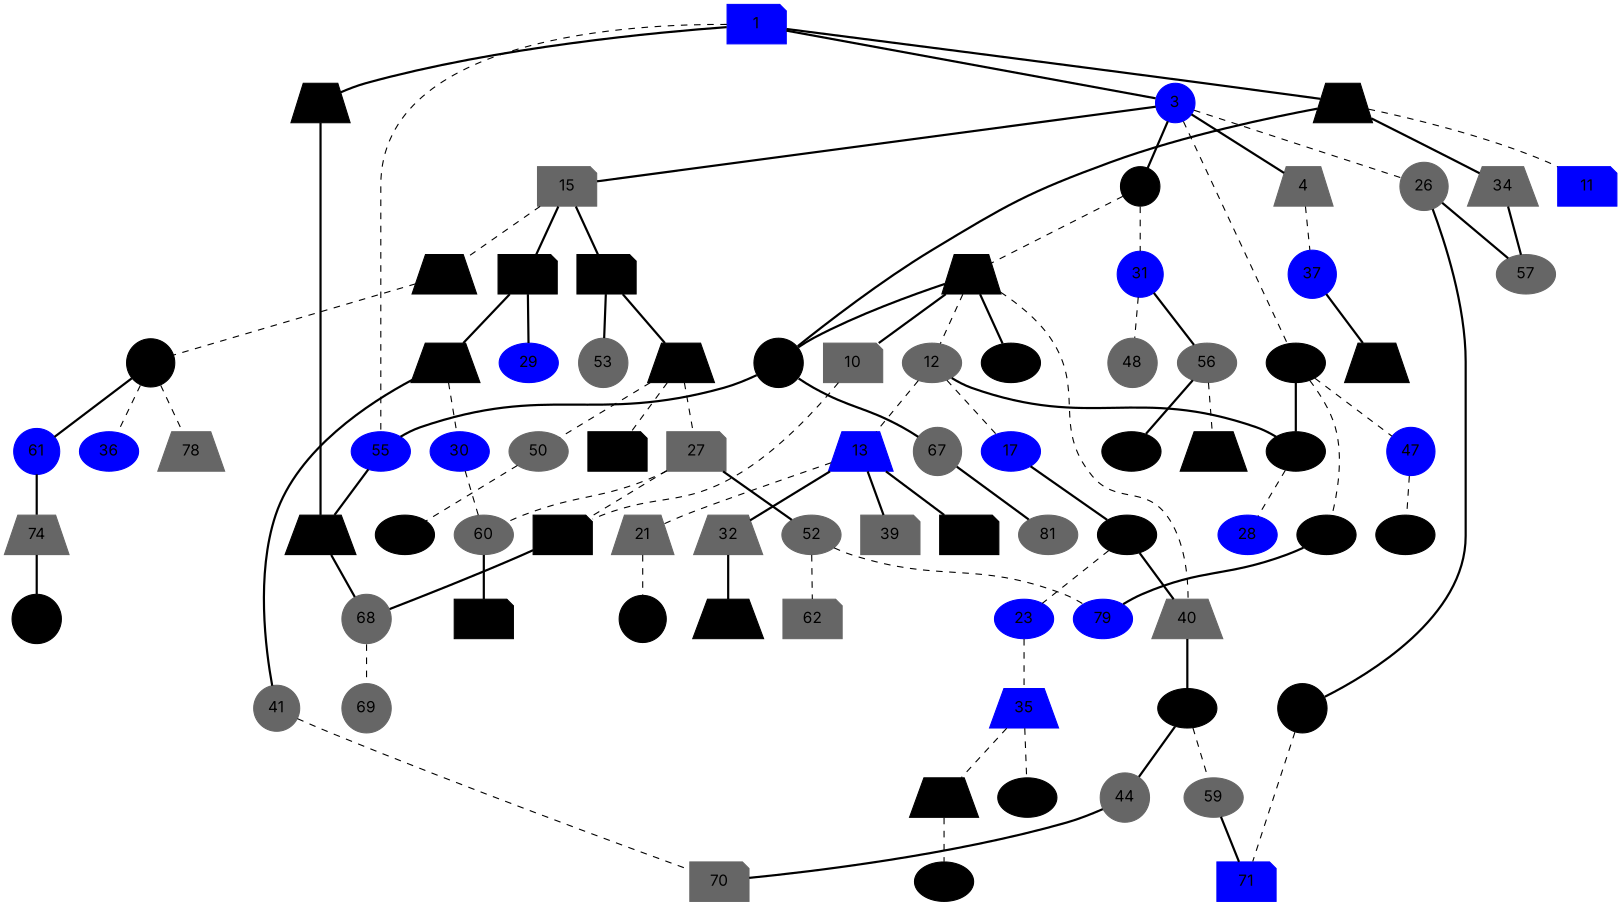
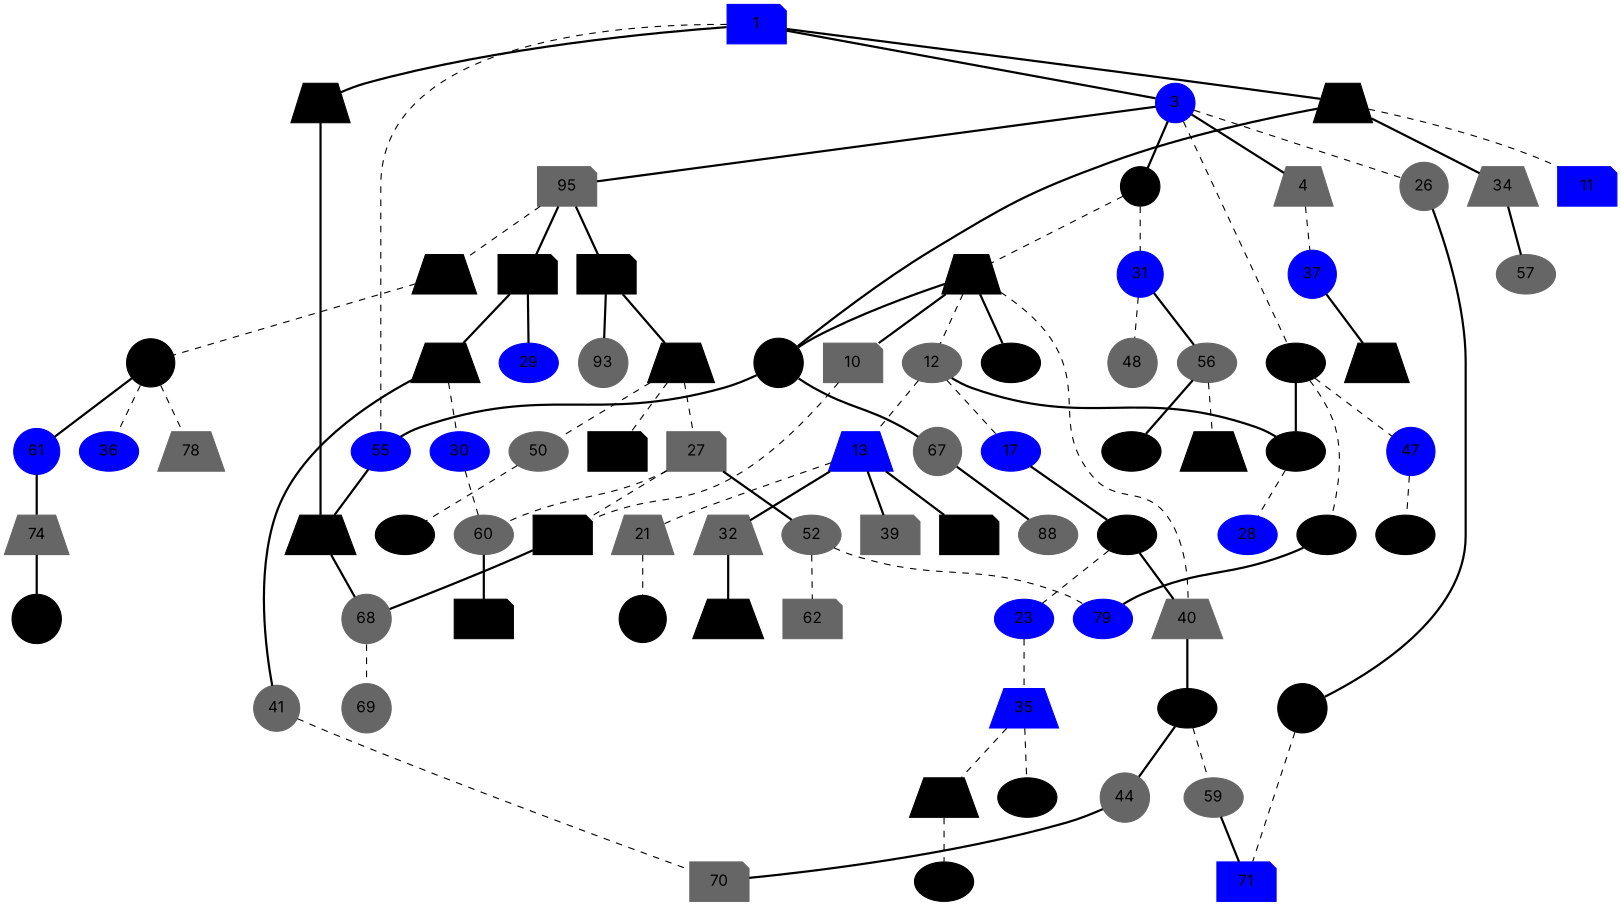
  graph {
    fontname=Inter
    node [color=black fontname=Inter shape=ellipse style=filled]
    edge [fontname=Inter style=bold]
    1 [color=blue shape=note]
    2 [shape=trapezium]
    3 [color=blue shape=circle]
    7 [shape=trapezium]
    55 [color=blue]
    63 [shape=trapezium]
    4 [color=gray40 shape=trapezium]
    5
    6 [shape=circle]
-   15 [color=gray40 shape=note]
+   15 [color=gray40 shape=note label=95]
    26 [color=gray40 shape=circle]
    11 [color=blue shape=note]
    34 [color=gray40 shape=trapezium]
    46 [shape=circle]
    68 [color=gray40 shape=circle]
    37 [color=blue shape=circle]
    14
    47 [color=blue shape=circle]
    64
    8 [shape=trapezium]
    31 [color=blue shape=circle]
    16 [shape=trapezium]
    18 [shape=note]
    19 [shape=note]
    33 [shape=circle]
    57 [color=gray40]
    75 [shape=trapezium]
    28 [color=blue]
    65
    79 [color=blue]
    9
    10 [color=gray40 shape=note]
    12 [color=gray40]
    40 [color=gray40 shape=trapezium]
    48 [color=gray40 shape=circle]
    56 [color=gray40]
    67 [color=gray40 shape=circle]
    43 [shape=note]
    13 [color=blue shape=trapezium]
    17 [color=blue]
    42
    21 [color=gray40 shape=trapezium]
    32 [color=gray40 shape=trapezium]
    39 [color=gray40 shape=note]
    51 [shape=note]
    22
    73 [shape=circle]
    49 [shape=trapezium]
    20 [shape=circle]
    25 [shape=trapezium]
-   53 [color=gray40 shape=circle]
+   53 [color=gray40 shape=circle label=93]
    24 [shape=trapezium]
    29 [color=blue]
    36 [color=blue]
    61 [color=blue shape=circle]
    78 [color=gray40 shape=trapezium]
    23 [color=blue]
    27 [color=gray40 shape=note]
    38 [shape=note]
    50 [color=gray40]
    30 [color=blue]
    41 [color=gray40 shape=circle]
    74 [color=gray40 shape=trapezium]
    35 [color=blue shape=trapezium]
    45 [shape=trapezium]
    54
    60 [color=gray40]
    70 [color=gray40 shape=note]
    52 [color=gray40]
    72
    71 [color=blue shape=note]
    62 [color=gray40 shape=note]
    76 [shape=note]
    58
    77 [shape=trapezium]
    66
    44 [color=gray40 shape=circle]
    59 [color=gray40]
    69 [color=gray40 shape=circle]
-   81 [color=gray40]
+   81 [color=gray40 label=88]
    80 [shape=circle]
    1 -- 2
    1 -- 3
    1 -- 7
    1 -- 55 [style=dashed]
    2 -- 63
    3 -- 4
    3 -- 5 [style=dashed]
    3 -- 6
    3 -- 15
    3 -- 26 [style=dashed]
    7 -- 11 [style=dashed]
    7 -- 34
    7 -- 46
    55 -- 63
    63 -- 68
    4 -- 37 [style=dashed]
    5 -- 14
    5 -- 47 [style=dashed]
    5 -- 64 [style=dashed]
    6 -- 8 [style=dashed]
    6 -- 31 [style=dashed]
    15 -- 16 [style=dashed]
    15 -- 18
    15 -- 19
    26 -- 33
-   26 -- 57
    34 -- 57
    46 -- 55
    46 -- 67
    68 -- 69 [style=dashed]
    37 -- 75
    14 -- 28 [style=dashed]
    47 -- 65 [style=dashed]
    64 -- 79
    8 -- 46
    8 -- 9
    8 -- 10
    8 -- 12 [style=dashed]
    8 -- 40 [style=dashed]
    31 -- 48 [style=dashed]
    31 -- 56
    16 -- 20 [style=dashed]
    18 -- 25
    18 -- 53
    19 -- 24
    19 -- 29
    33 -- 71 [style=dashed]
    10 -- 43 [style=dashed]
    12 -- 14
    12 -- 13 [style=dashed]
    12 -- 17 [style=dashed]
    40 -- 42
    56 -- 58
    56 -- 77 [style=dashed]
    67 -- 81
    43 -- 68
    13 -- 21 [style=dashed]
    13 -- 32
    13 -- 39
    13 -- 51
    17 -- 22
    42 -- 44
    42 -- 59 [style=dashed]
    21 -- 73 [style=dashed]
    32 -- 49
    22 -- 40
    22 -- 23 [style=dashed]
    20 -- 36 [style=dashed]
    20 -- 61
    20 -- 78 [style=dashed]
    25 -- 27 [style=dashed]
    25 -- 38 [style=dashed]
    25 -- 50 [style=dashed]
    24 -- 30 [style=dashed]
    24 -- 41
    61 -- 74
    23 -- 35 [style=dashed]
    27 -- 43 [style=dashed]
    27 -- 60 [style=dashed]
    27 -- 52
    50 -- 72 [style=dashed]
    30 -- 60 [style=dashed]
    41 -- 70 [style=dashed]
    74 -- 80
    35 -- 45 [style=dashed]
    35 -- 54 [style=dashed]
    45 -- 66 [style=dashed]
    60 -- 76
    52 -- 79 [style=dashed]
    52 -- 62 [style=dashed]
    44 -- 70
    59 -- 71
  }
